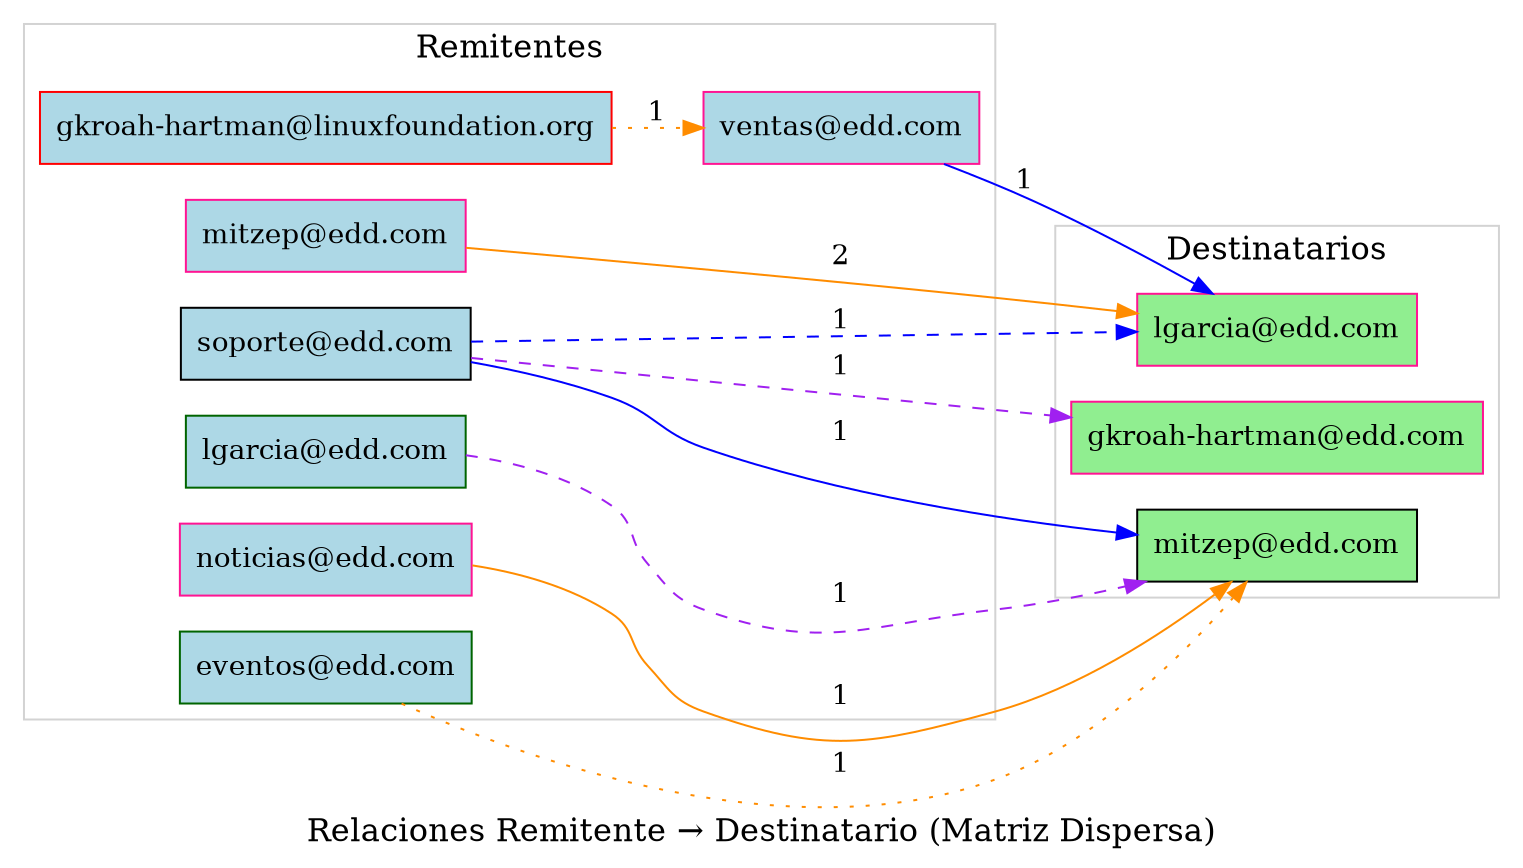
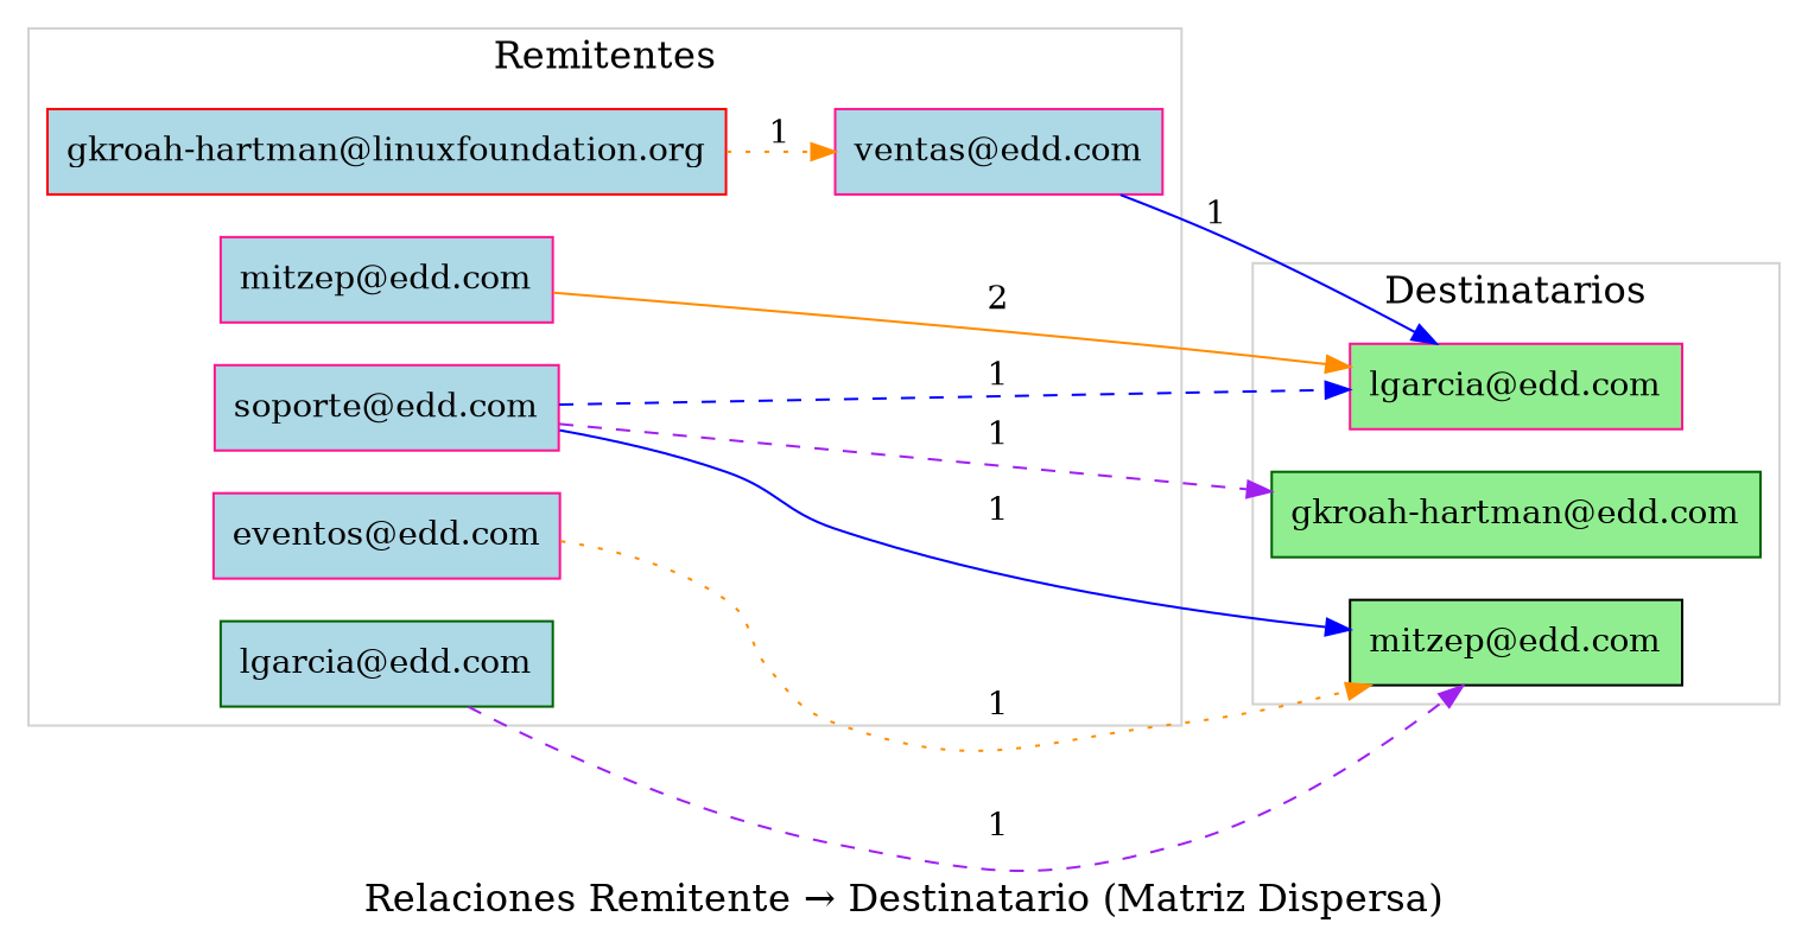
  digraph {
    fontsize=16
    label="Relaciones Remitente → Destinatario (Matriz Dispersa)"
    rankdir=LR
    node [color=deeppink fillcolor=lightblue shape=box style=filled]
    edge [color=darkorange style=solid]
-   n1 [color=black label="soporte@edd.com"]
+   n1 [label="soporte@edd.com"]
    n2 [label="ventas@edd.com"]
-   n3 [label="noticias@edd.com"]
-   n4 [color=darkgreen label="eventos@edd.com"]
+   n4 [label="eventos@edd.com"]
    n5 [color=red label="gkroah-hartman@linuxfoundation.org"]
    n6 [color=darkgreen label="lgarcia@edd.com"]
    n7 [label="mitzep@edd.com"]
    n8 [fillcolor=lightgreen label="lgarcia@edd.com"]
    n9 [color=black fillcolor=lightgreen label="mitzep@edd.com"]
-   n10 [fillcolor=lightgreen label="gkroah-hartman@edd.com"]
+   n10 [color=darkgreen fillcolor=lightgreen label="gkroah-hartman@edd.com"]
    subgraph cluster_1 {
      color=lightgray
      label=Remitentes
      n1
      n2
-     n3
      n4
      n5
      n6
      n7
    }
    subgraph cluster_2 {
      color=lightgray
      label=Destinatarios
      n8
      n9
      n10
    }
    n1 -> n8 [color=blue label=1 style=dashed]
    n1 -> n9 [color=blue label=1]
    n1 -> n10 [color=purple label=1 style=dashed]
    n2 -> n8 [color=blue label=1]
-   n3 -> n9 [label=1]
    n4 -> n9 [label=1 style=dotted]
    n5 -> n2 [label=1 style=dotted]
    n6 -> n9 [color=purple label=1 style=dashed]
    n7 -> n8 [label=2]
  }
